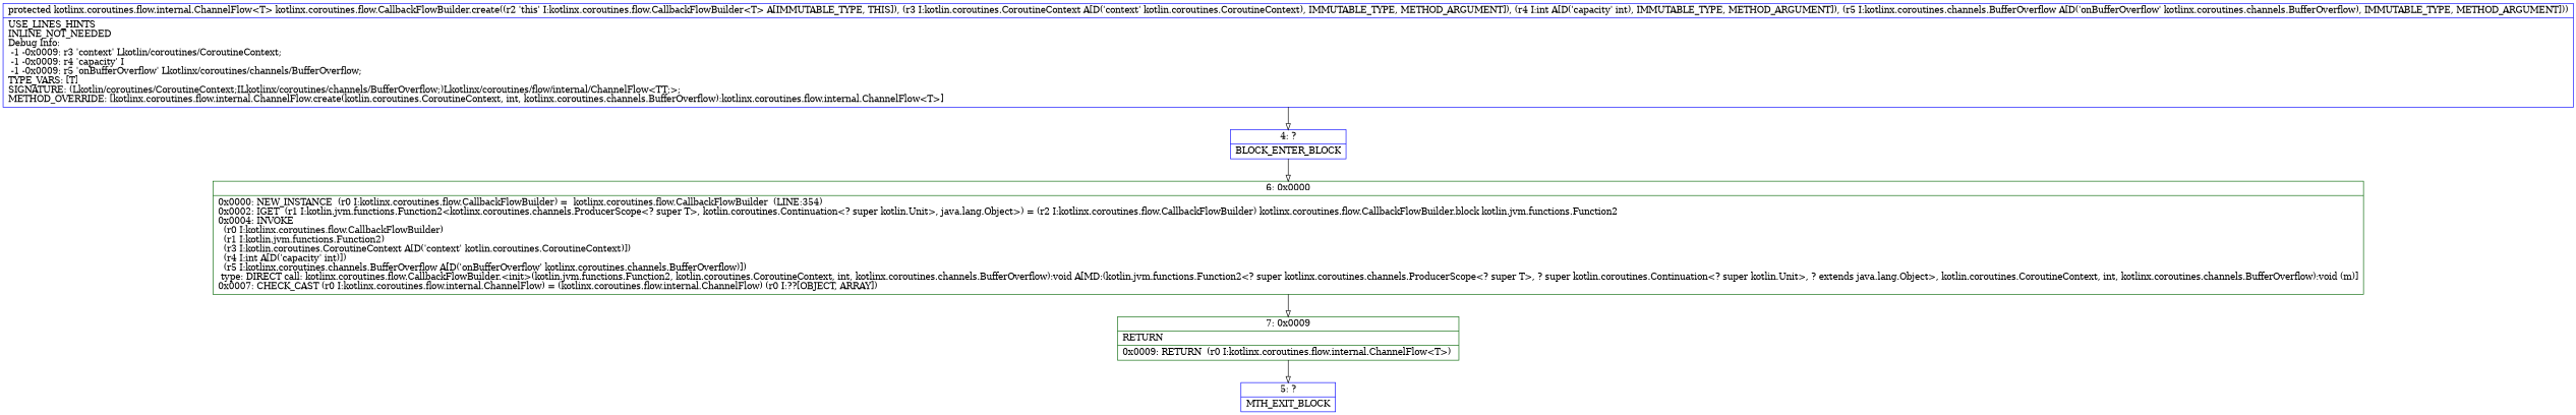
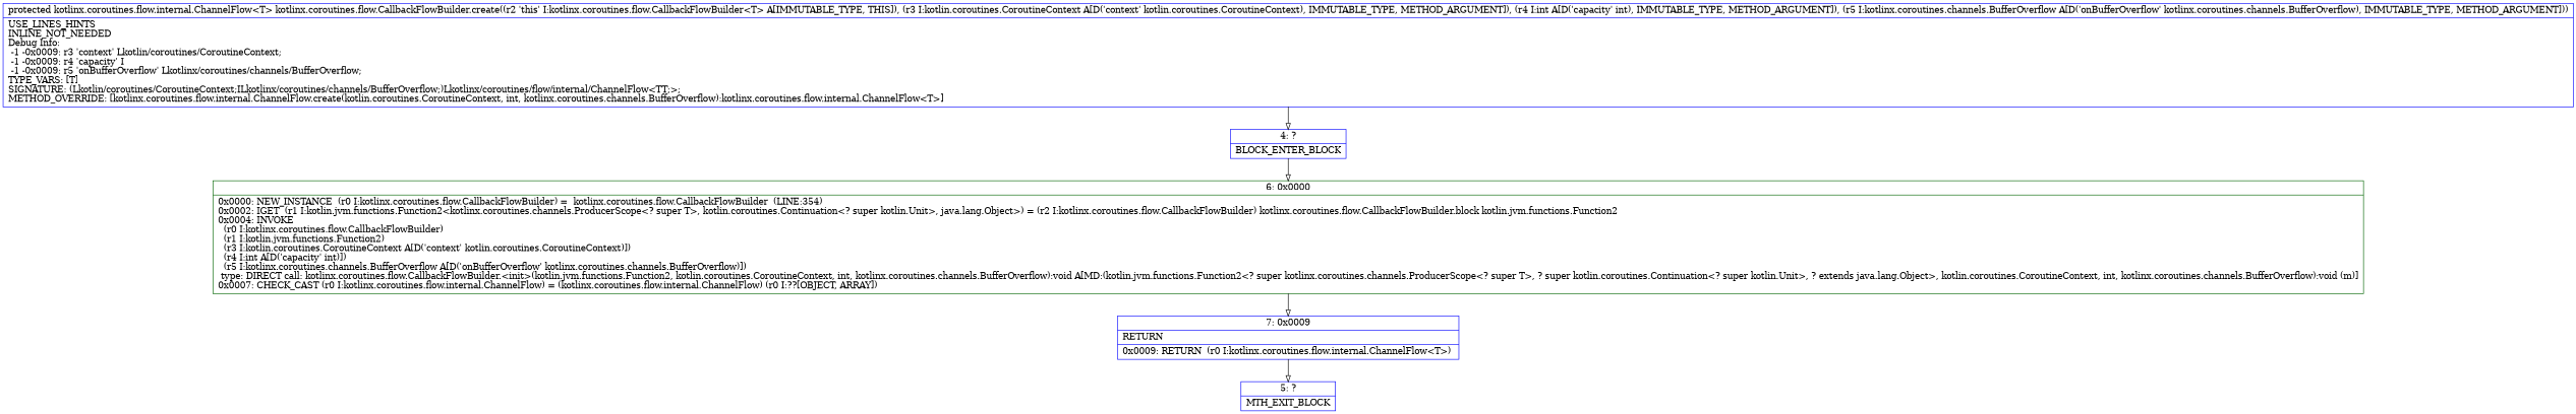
  digraph {
    node [color=blue shape=record]
    edge [arrowhead=onormal]
    n1 [label="{4\:\ ?|BLOCK_ENTER_BLOCK\l}"]
    n2 [color=darkgreen label="{6\:\ 0x0000|0x0000: NEW_INSTANCE  (r0 I:kotlinx.coroutines.flow.CallbackFlowBuilder) =  kotlinx.coroutines.flow.CallbackFlowBuilder  (LINE:354)\l0x0002: IGET  (r1 I:kotlin.jvm.functions.Function2\<kotlinx.coroutines.channels.ProducerScope\<? super T\>, kotlin.coroutines.Continuation\<? super kotlin.Unit\>, java.lang.Object\>) = (r2 I:kotlinx.coroutines.flow.CallbackFlowBuilder) kotlinx.coroutines.flow.CallbackFlowBuilder.block kotlin.jvm.functions.Function2 \l0x0004: INVOKE  \l  (r0 I:kotlinx.coroutines.flow.CallbackFlowBuilder)\l  (r1 I:kotlin.jvm.functions.Function2)\l  (r3 I:kotlin.coroutines.CoroutineContext A[D('context' kotlin.coroutines.CoroutineContext)])\l  (r4 I:int A[D('capacity' int)])\l  (r5 I:kotlinx.coroutines.channels.BufferOverflow A[D('onBufferOverflow' kotlinx.coroutines.channels.BufferOverflow)])\l type: DIRECT call: kotlinx.coroutines.flow.CallbackFlowBuilder.\<init\>(kotlin.jvm.functions.Function2, kotlin.coroutines.CoroutineContext, int, kotlinx.coroutines.channels.BufferOverflow):void A[MD:(kotlin.jvm.functions.Function2\<? super kotlinx.coroutines.channels.ProducerScope\<? super T\>, ? super kotlin.coroutines.Continuation\<? super kotlin.Unit\>, ? extends java.lang.Object\>, kotlin.coroutines.CoroutineContext, int, kotlinx.coroutines.channels.BufferOverflow):void (m)]\l0x0007: CHECK_CAST (r0 I:kotlinx.coroutines.flow.internal.ChannelFlow) = (kotlinx.coroutines.flow.internal.ChannelFlow) (r0 I:??[OBJECT, ARRAY]) \l}"]
-   n3 [color=darkgreen label="{7\:\ 0x0009|RETURN\l|0x0009: RETURN  (r0 I:kotlinx.coroutines.flow.internal.ChannelFlow\<T\>) \l}"]
+   n3 [label="{7\:\ 0x0009|RETURN\l|0x0009: RETURN  (r0 I:kotlinx.coroutines.flow.internal.ChannelFlow\<T\>) \l}"]
    n4 [label="{5\:\ ?|MTH_EXIT_BLOCK\l}"]
    n5 [label="{protected kotlinx.coroutines.flow.internal.ChannelFlow\<T\> kotlinx.coroutines.flow.CallbackFlowBuilder.create((r2 'this' I:kotlinx.coroutines.flow.CallbackFlowBuilder\<T\> A[IMMUTABLE_TYPE, THIS]), (r3 I:kotlin.coroutines.CoroutineContext A[D('context' kotlin.coroutines.CoroutineContext), IMMUTABLE_TYPE, METHOD_ARGUMENT]), (r4 I:int A[D('capacity' int), IMMUTABLE_TYPE, METHOD_ARGUMENT]), (r5 I:kotlinx.coroutines.channels.BufferOverflow A[D('onBufferOverflow' kotlinx.coroutines.channels.BufferOverflow), IMMUTABLE_TYPE, METHOD_ARGUMENT]))  | USE_LINES_HINTS\lINLINE_NOT_NEEDED\lDebug Info:\l  \-1 \-0x0009: r3 'context' Lkotlin\/coroutines\/CoroutineContext;\l  \-1 \-0x0009: r4 'capacity' I\l  \-1 \-0x0009: r5 'onBufferOverflow' Lkotlinx\/coroutines\/channels\/BufferOverflow;\lTYPE_VARS: [T]\lSIGNATURE: (Lkotlin\/coroutines\/CoroutineContext;ILkotlinx\/coroutines\/channels\/BufferOverflow;)Lkotlinx\/coroutines\/flow\/internal\/ChannelFlow\<TT;\>;\lMETHOD_OVERRIDE: [kotlinx.coroutines.flow.internal.ChannelFlow.create(kotlin.coroutines.CoroutineContext, int, kotlinx.coroutines.channels.BufferOverflow):kotlinx.coroutines.flow.internal.ChannelFlow\<T\>]\l}"]
    n1 -> n2
    n2 -> n3
    n3 -> n4
    n5 -> n1
  }
